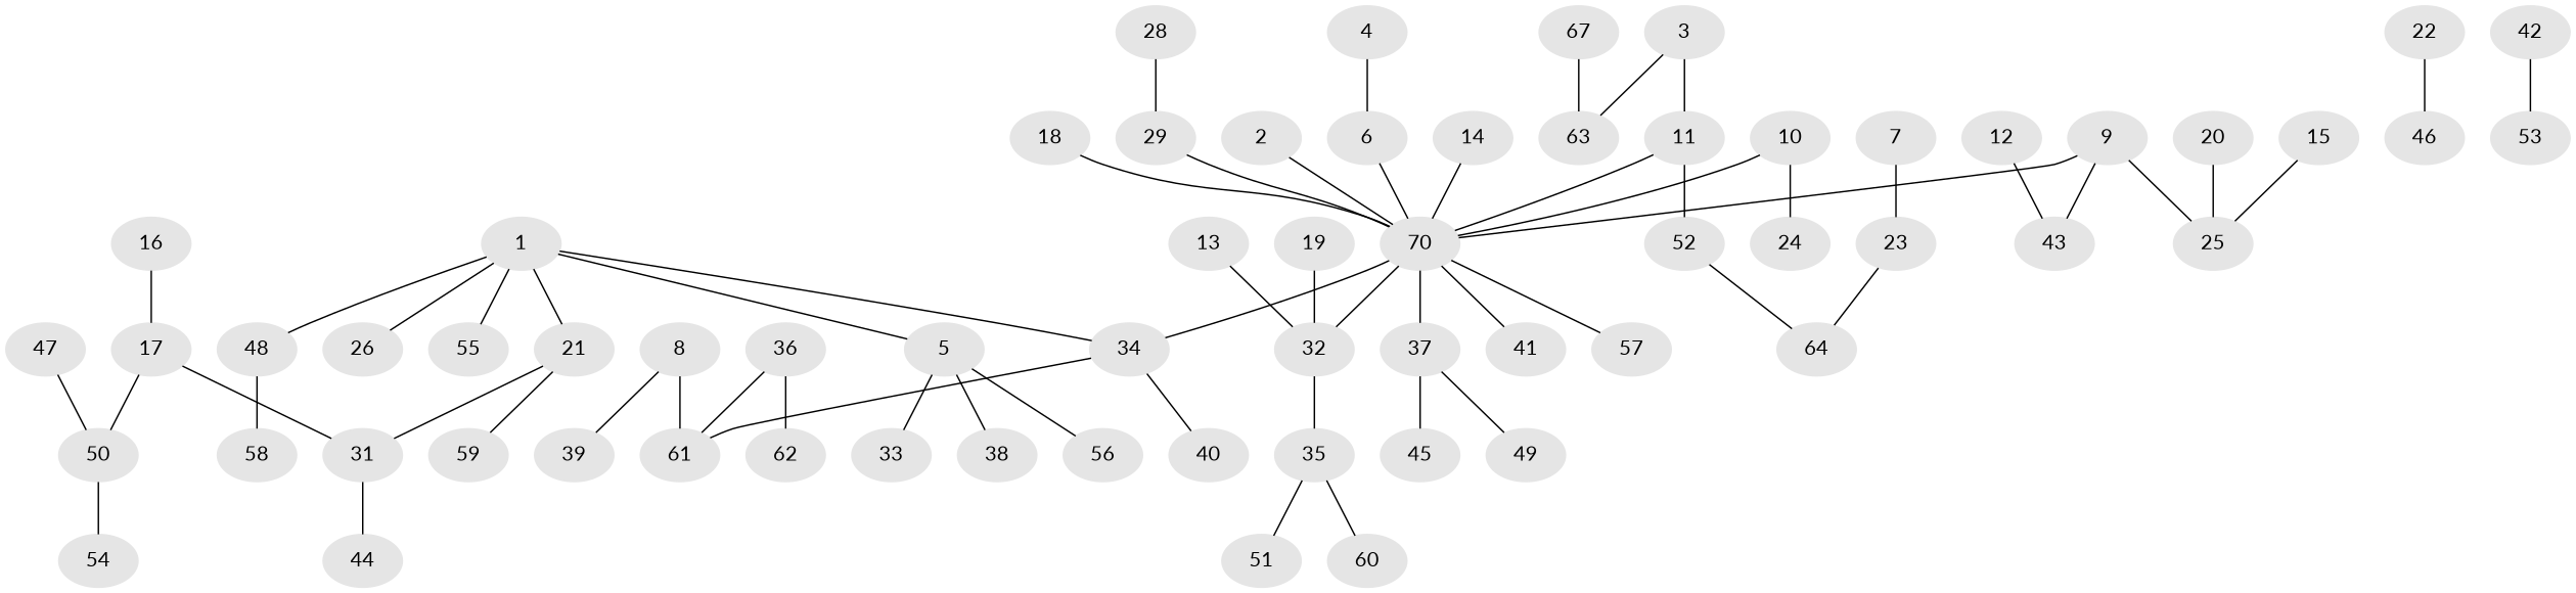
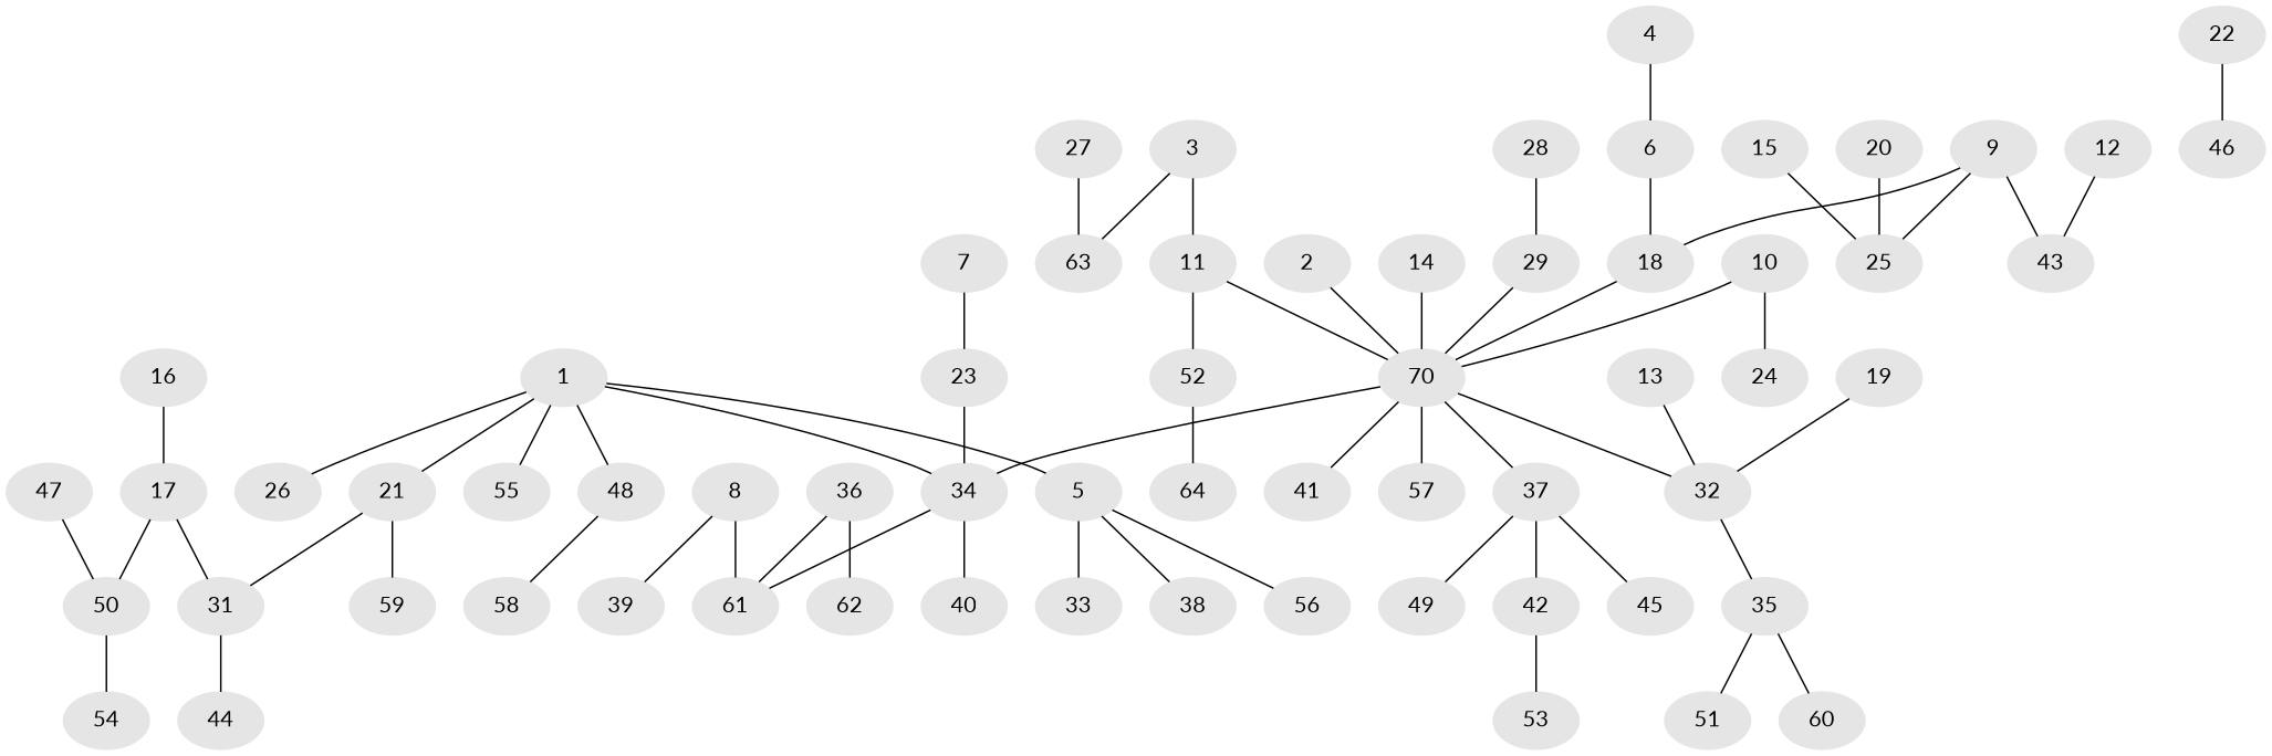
  graph {
    fontname=Lato
    node [color=gray90 fontname=Lato style=filled]
    edge [fontname=Lato weight=1.0]
    1
    5
    21
    26
    34
    48
    55
    33
    38
    56
    31
    59
    61
    40
    58
    n16 [label=70]
    2
    32
    37
    41
    57
    3
    11
    63
    52
    4
    6
    7
    23
    8
    39
    9
    25
    43
    10
    24
    64
    12
    13
    35
    14
    15
    16
    17
    50
    44
    54
    18
    19
    20
    22
    46
-   27 [label=67]
+   27
    28
    29
    42
    45
    49
    51
    60
    36
    62
    53
    47
    1 -- 5
    1 -- 21
    1 -- 26
    1 -- 34
    1 -- 48
    1 -- 55
    5 -- 33
    5 -- 38
    5 -- 56
    21 -- 31
    21 -- 59
    34 -- 61
    34 -- 40
    48 -- 58
    31 -- 44
    n16 -- 34
    n16 -- 32
    n16 -- 37
    n16 -- 41
    n16 -- 57
    2 -- n16
    32 -- 35
+   37 -- 42
    37 -- 45
    37 -- 49
    3 -- 11
    3 -- 63
    11 -- n16
    11 -- 52
    52 -- 64
    4 -- 6
-   6 -- n16
+   6 -- 18
    7 -- 23
-   23 -- 64
+   23 -- 34
    8 -- 61
    8 -- 39
-   9 -- n16
+   9 -- 18
    9 -- 25
    9 -- 43
    10 -- n16
    10 -- 24
    12 -- 43
    13 -- 32
    35 -- 51
    35 -- 60
    14 -- n16
    15 -- 25
    16 -- 17
    17 -- 31
    17 -- 50
    50 -- 54
    18 -- n16
    19 -- 32
    20 -- 25
    22 -- 46
    27 -- 63
    28 -- 29
    29 -- n16
    42 -- 53
    36 -- 61
    36 -- 62
    47 -- 50
  }
